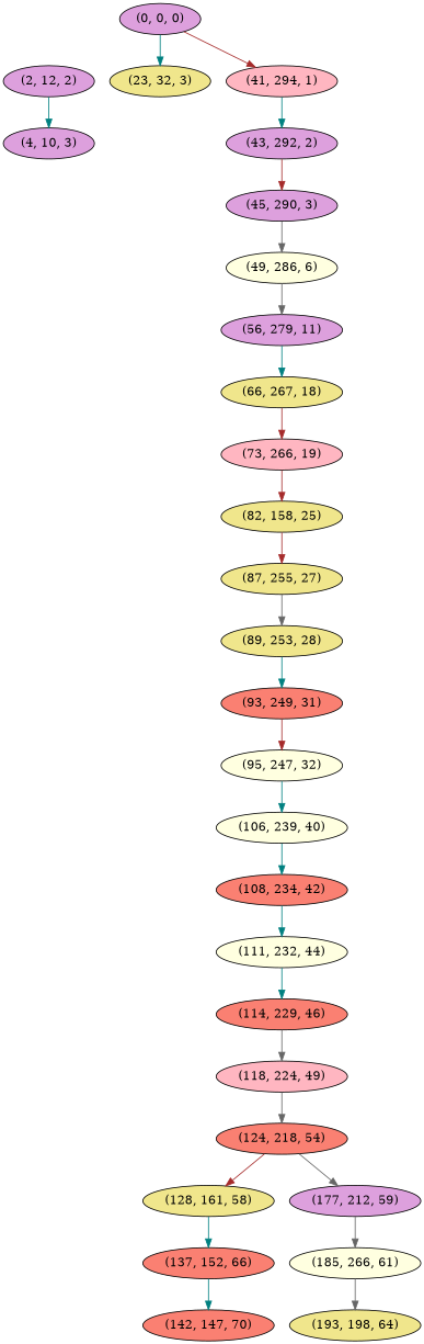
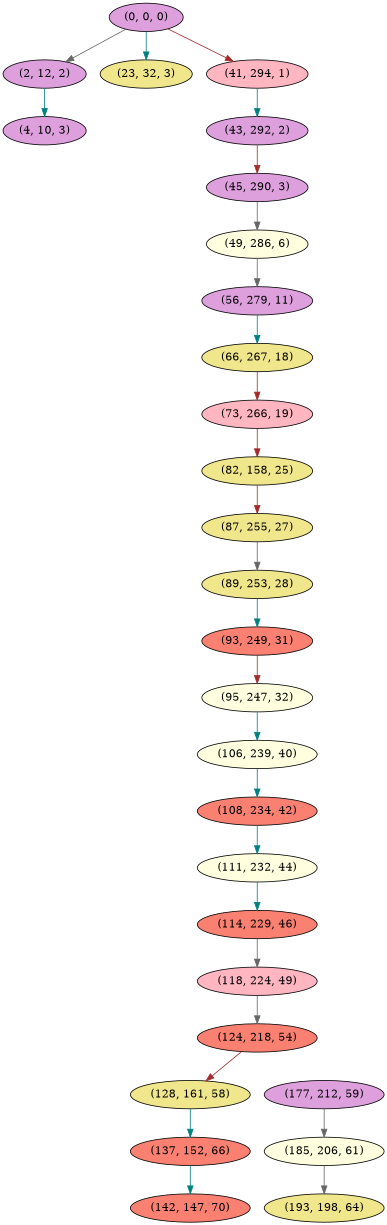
  digraph {
    node [fillcolor=plum style=filled]
    edge [color=teal]
    "(0, 0, 0)"
    "(2, 12, 2)"
    "(23, 32, 3)" [fillcolor=khaki]
    "(41, 294, 1)" [fillcolor=lightpink]
    "(4, 10, 3)"
    "(43, 292, 2)"
    "(45, 290, 3)"
    "(49, 286, 6)" [fillcolor=lightyellow]
    "(56, 279, 11)"
    "(66, 267, 18)" [fillcolor=khaki]
    "(73, 266, 19)" [fillcolor=lightpink]
    n12 [fillcolor=khaki label="(82, 158, 25)"]
    "(87, 255, 27)" [fillcolor=khaki]
    "(89, 253, 28)" [fillcolor=khaki]
    "(93, 249, 31)" [fillcolor=salmon]
    "(95, 247, 32)" [fillcolor=lightyellow]
    "(106, 239, 40)" [fillcolor=lightyellow]
    "(108, 234, 42)" [fillcolor=salmon]
    "(111, 232, 44)" [fillcolor=lightyellow]
    "(114, 229, 46)" [fillcolor=salmon]
    "(118, 224, 49)" [fillcolor=lightpink]
    "(124, 218, 54)" [fillcolor=salmon]
    "(128, 161, 58)" [fillcolor=khaki]
    "(177, 212, 59)"
    "(137, 152, 66)" [fillcolor=salmon]
-   "(185, 206, 61)" [fillcolor=lightyellow label="(185, 266, 61)"]
+   "(185, 206, 61)" [fillcolor=lightyellow]
    "(142, 147, 70)" [fillcolor=salmon]
    "(193, 198, 64)" [fillcolor=khaki]
+   "(0, 0, 0)" -> "(2, 12, 2)" [color=gray40]
    "(0, 0, 0)" -> "(23, 32, 3)"
    "(0, 0, 0)" -> "(41, 294, 1)" [color=brown]
    "(2, 12, 2)" -> "(4, 10, 3)"
    "(41, 294, 1)" -> "(43, 292, 2)"
    "(43, 292, 2)" -> "(45, 290, 3)" [color=brown]
    "(45, 290, 3)" -> "(49, 286, 6)" [color=gray40]
    "(49, 286, 6)" -> "(56, 279, 11)" [color=gray40]
    "(56, 279, 11)" -> "(66, 267, 18)"
    "(66, 267, 18)" -> "(73, 266, 19)" [color=brown]
    "(73, 266, 19)" -> n12 [color=brown]
    n12 -> "(87, 255, 27)" [color=brown]
    "(87, 255, 27)" -> "(89, 253, 28)" [color=gray40]
    "(89, 253, 28)" -> "(93, 249, 31)"
    "(93, 249, 31)" -> "(95, 247, 32)" [color=brown]
    "(95, 247, 32)" -> "(106, 239, 40)"
    "(106, 239, 40)" -> "(108, 234, 42)"
    "(108, 234, 42)" -> "(111, 232, 44)"
    "(111, 232, 44)" -> "(114, 229, 46)"
    "(114, 229, 46)" -> "(118, 224, 49)" [color=gray40]
    "(118, 224, 49)" -> "(124, 218, 54)" [color=gray40]
    "(124, 218, 54)" -> "(128, 161, 58)" [color=brown]
-   "(124, 218, 54)" -> "(177, 212, 59)" [color=gray40]
    "(128, 161, 58)" -> "(137, 152, 66)"
    "(177, 212, 59)" -> "(185, 206, 61)" [color=gray40]
    "(137, 152, 66)" -> "(142, 147, 70)"
    "(185, 206, 61)" -> "(193, 198, 64)" [color=gray40]
  }
